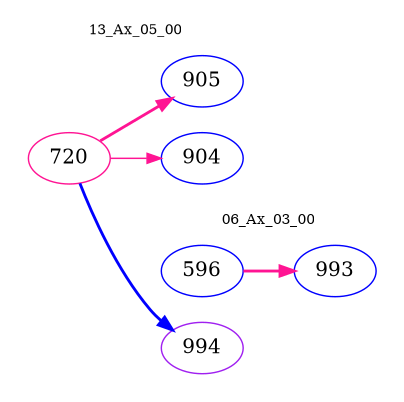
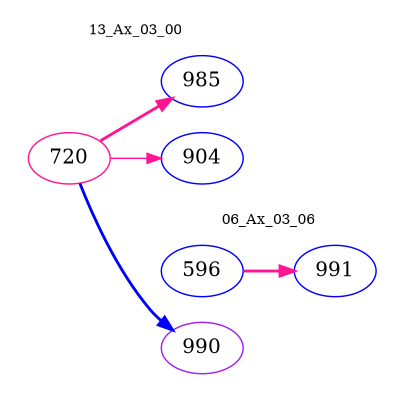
  digraph {
    rankdir=LR
    node [color=blue]
    edge [color=deeppink style=bold]
    n1 [label=596]
-   n2 [color=purple label=994]
-   n3 [label=993]
+   n2 [color=purple label=990]
+   n3 [label=991]
    n4 [color=deeppink label=720]
    n5 [label=904]
-   n6 [label=905]
+   n6 [label=985]
    subgraph cluster_1 {
      color=white
      fontsize=10
-     label="06_Ax_03_00"
+     label="06_Ax_03_06"
      n1
      n2
      n3
    }
    subgraph cluster_2 {
      color=white
      fontsize=10
-     label="13_Ax_05_00"
+     label="13_Ax_03_00"
      n4
      n5
      n6
    }
    n1 -> n3
    n4 -> n2 [color=blue]
    n4 -> n5 [style=solid]
    n4 -> n6
  }
